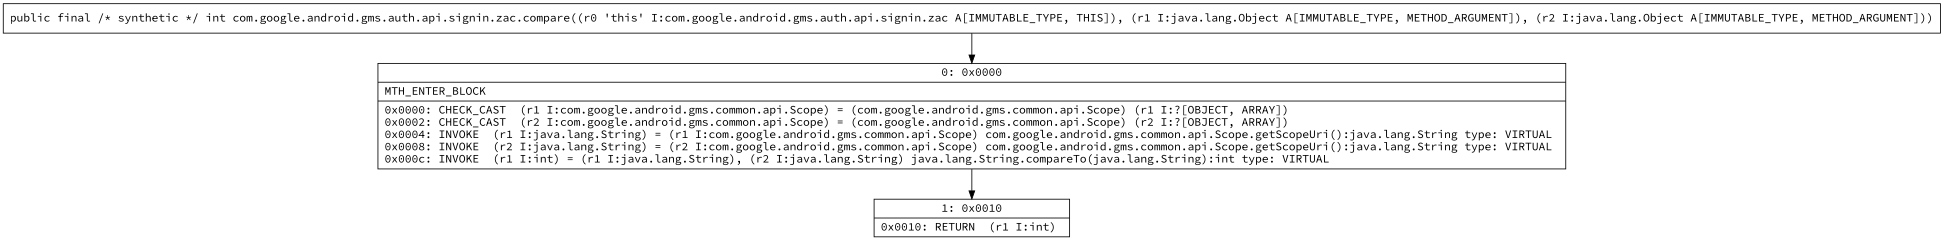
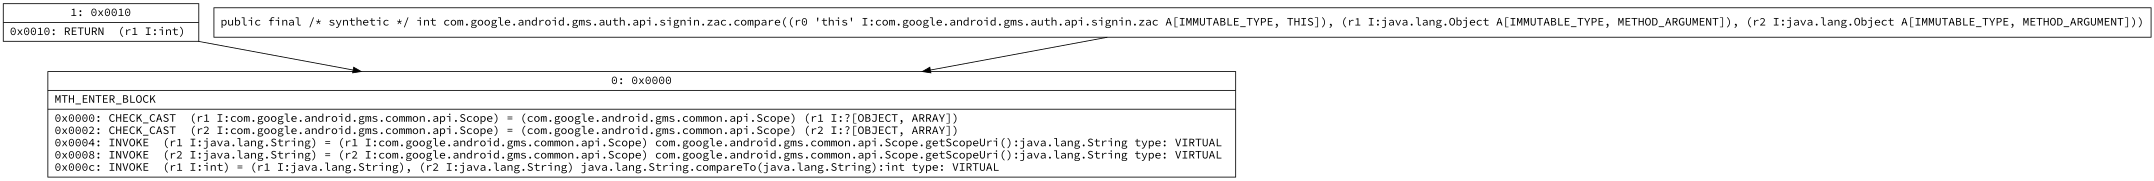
  digraph {
    fontname="Source Code Pro"
    node [shape=record fontname="Source Code Pro"]
    edge [fontname="Source Code Pro"]
    n1 [label="{0\:\ 0x0000|MTH_ENTER_BLOCK\l|0x0000: CHECK_CAST  (r1 I:com.google.android.gms.common.api.Scope) = (com.google.android.gms.common.api.Scope) (r1 I:?[OBJECT, ARRAY]) \l0x0002: CHECK_CAST  (r2 I:com.google.android.gms.common.api.Scope) = (com.google.android.gms.common.api.Scope) (r2 I:?[OBJECT, ARRAY]) \l0x0004: INVOKE  (r1 I:java.lang.String) = (r1 I:com.google.android.gms.common.api.Scope) com.google.android.gms.common.api.Scope.getScopeUri():java.lang.String type: VIRTUAL \l0x0008: INVOKE  (r2 I:java.lang.String) = (r2 I:com.google.android.gms.common.api.Scope) com.google.android.gms.common.api.Scope.getScopeUri():java.lang.String type: VIRTUAL \l0x000c: INVOKE  (r1 I:int) = (r1 I:java.lang.String), (r2 I:java.lang.String) java.lang.String.compareTo(java.lang.String):int type: VIRTUAL \l}"]
    n2 [label="{1\:\ 0x0010|0x0010: RETURN  (r1 I:int) \l}"]
    n3 [label="{public final \/* synthetic *\/ int com.google.android.gms.auth.api.signin.zac.compare((r0 'this' I:com.google.android.gms.auth.api.signin.zac A[IMMUTABLE_TYPE, THIS]), (r1 I:java.lang.Object A[IMMUTABLE_TYPE, METHOD_ARGUMENT]), (r2 I:java.lang.Object A[IMMUTABLE_TYPE, METHOD_ARGUMENT])) }"]
-   n1 -> n2
+   n2 -> n1
    n3 -> n1
  }
